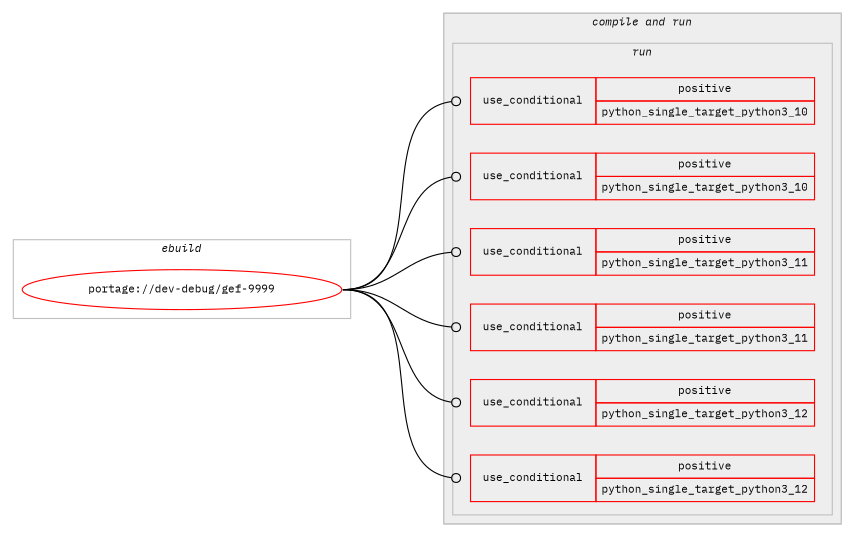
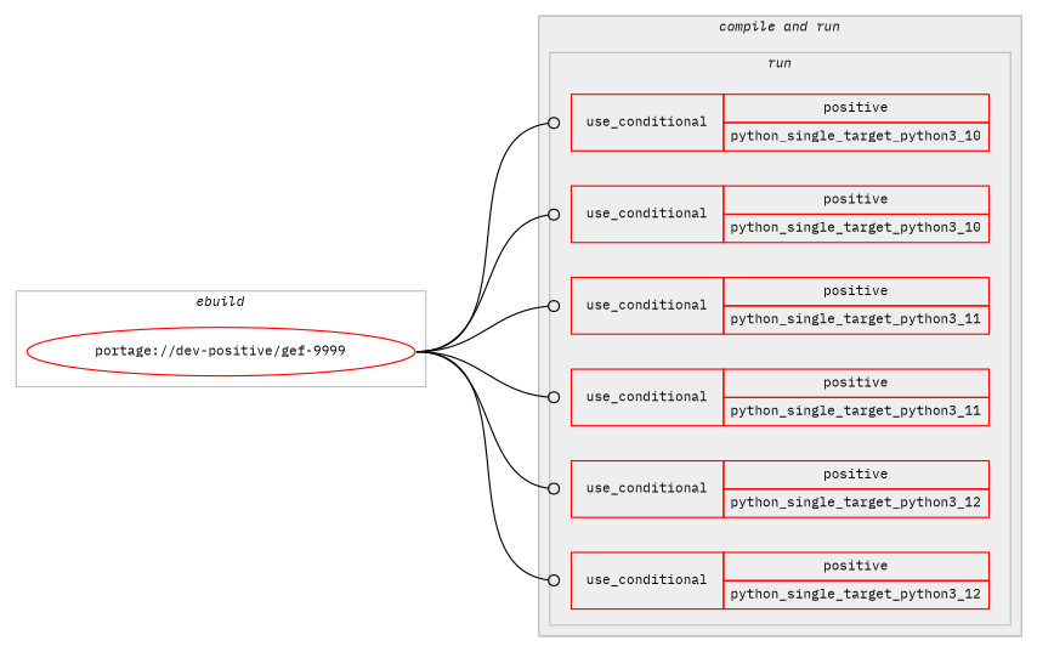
  digraph {
    compound=true
    concentrate=true
    fontname="IBM Plex Mono"
    fontsize=10
    newrank=true
    rankdir=LR
    ranksep=1.5
    node [color=red fontname="IBM Plex Mono" fontsize=10 shape=none]
    edge [arrowhead=odot headport=w style=solid tailport=e weight=20 fontname="IBM Plex Mono"]
-   n1 [label="portage://dev-debug/gef-9999" width=4 shape=""]
+   n1 [label="portage://dev-positive/gef-9999" width=4 shape=""]
    n2 [label=<<TABLE BORDER="0" CELLBORDER="1" CELLSPACING="0" CELLPADDING="4"><TR><TD ROWSPAN="3" CELLPADDING="10">use_conditional</TD></TR><TR><TD>positive</TD></TR><TR><TD>python_single_target_python3_10</TD></TR></TABLE>>]
    n3 [label=<<TABLE BORDER="0" CELLBORDER="1" CELLSPACING="0" CELLPADDING="4"><TR><TD ROWSPAN="3" CELLPADDING="10">use_conditional</TD></TR><TR><TD>positive</TD></TR><TR><TD>python_single_target_python3_10</TD></TR></TABLE>>]
    n4 [label=<<TABLE BORDER="0" CELLBORDER="1" CELLSPACING="0" CELLPADDING="4"><TR><TD ROWSPAN="3" CELLPADDING="10">use_conditional</TD></TR><TR><TD>positive</TD></TR><TR><TD>python_single_target_python3_11</TD></TR></TABLE>>]
    n5 [label=<<TABLE BORDER="0" CELLBORDER="1" CELLSPACING="0" CELLPADDING="4"><TR><TD ROWSPAN="3" CELLPADDING="10">use_conditional</TD></TR><TR><TD>positive</TD></TR><TR><TD>python_single_target_python3_11</TD></TR></TABLE>>]
    n6 [label=<<TABLE BORDER="0" CELLBORDER="1" CELLSPACING="0" CELLPADDING="4"><TR><TD ROWSPAN="3" CELLPADDING="10">use_conditional</TD></TR><TR><TD>positive</TD></TR><TR><TD>python_single_target_python3_12</TD></TR></TABLE>>]
    n7 [label=<<TABLE BORDER="0" CELLBORDER="1" CELLSPACING="0" CELLPADDING="4"><TR><TD ROWSPAN="3" CELLPADDING="10">use_conditional</TD></TR><TR><TD>positive</TD></TR><TR><TD>python_single_target_python3_12</TD></TR></TABLE>>]
    subgraph cluster_1 {
      color=gray
      label=<<i>ebuild</i>>
      rank=same
      n1
    }
    subgraph cluster_2 {
      color=gray
      label=<<i>dependencies</i>>
      subgraph cluster_3 {
        color=gray
        fillcolor="#eeeeee"
        label=<<i>compile</i>>
        style=filled
      }
      subgraph cluster_4 {
        color=gray
        fillcolor="#eeeeee"
        label=<<i>compile and run</i>>
        style=filled
      }
      subgraph cluster_5 {
        color=gray
        fillcolor="#eeeeee"
        label=<<i>run</i>>
        style=filled
        subgraph sub_6 {
          color=gray
          fillcolor="#eeeeee"
          label=<<i>run</i>>
          style=filled
          n2
        }
        subgraph sub_7 {
          color=gray
          fillcolor="#eeeeee"
          label=<<i>run</i>>
          style=filled
          n3
        }
        subgraph sub_8 {
          color=gray
          fillcolor="#eeeeee"
          label=<<i>run</i>>
          style=filled
          n4
        }
        subgraph sub_9 {
          color=gray
          fillcolor="#eeeeee"
          label=<<i>run</i>>
          style=filled
          n5
        }
        subgraph sub_10 {
          color=gray
          fillcolor="#eeeeee"
          label=<<i>run</i>>
          style=filled
          n6
        }
        subgraph sub_11 {
          color=gray
          fillcolor="#eeeeee"
          label=<<i>run</i>>
          style=filled
          n7
        }
      }
    }
    subgraph cluster_12 {
      color=gray
      label=<<i>candidates</i>>
      rank=same
    }
    n1 -> n2
    n1 -> n3
    n1 -> n4
    n1 -> n5
    n1 -> n6
    n1 -> n7
  }
